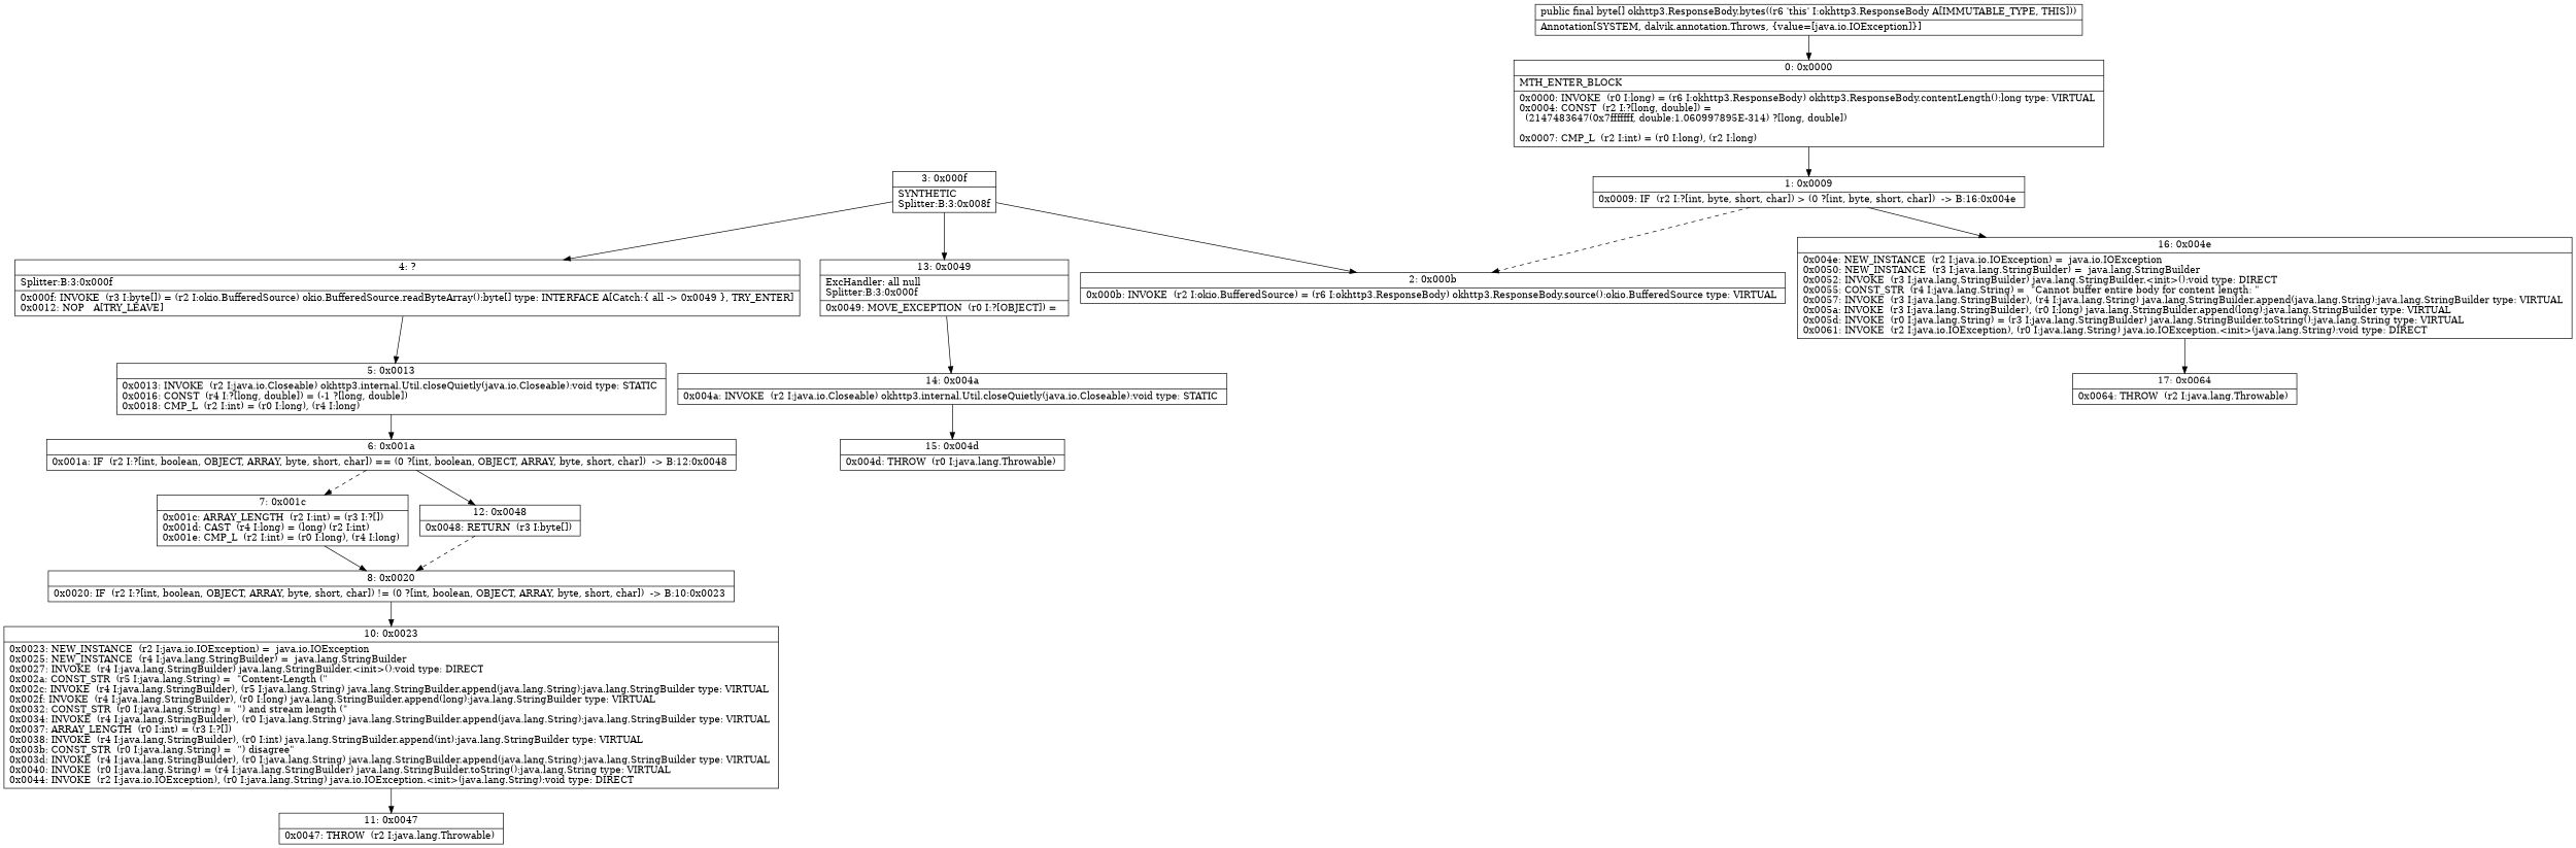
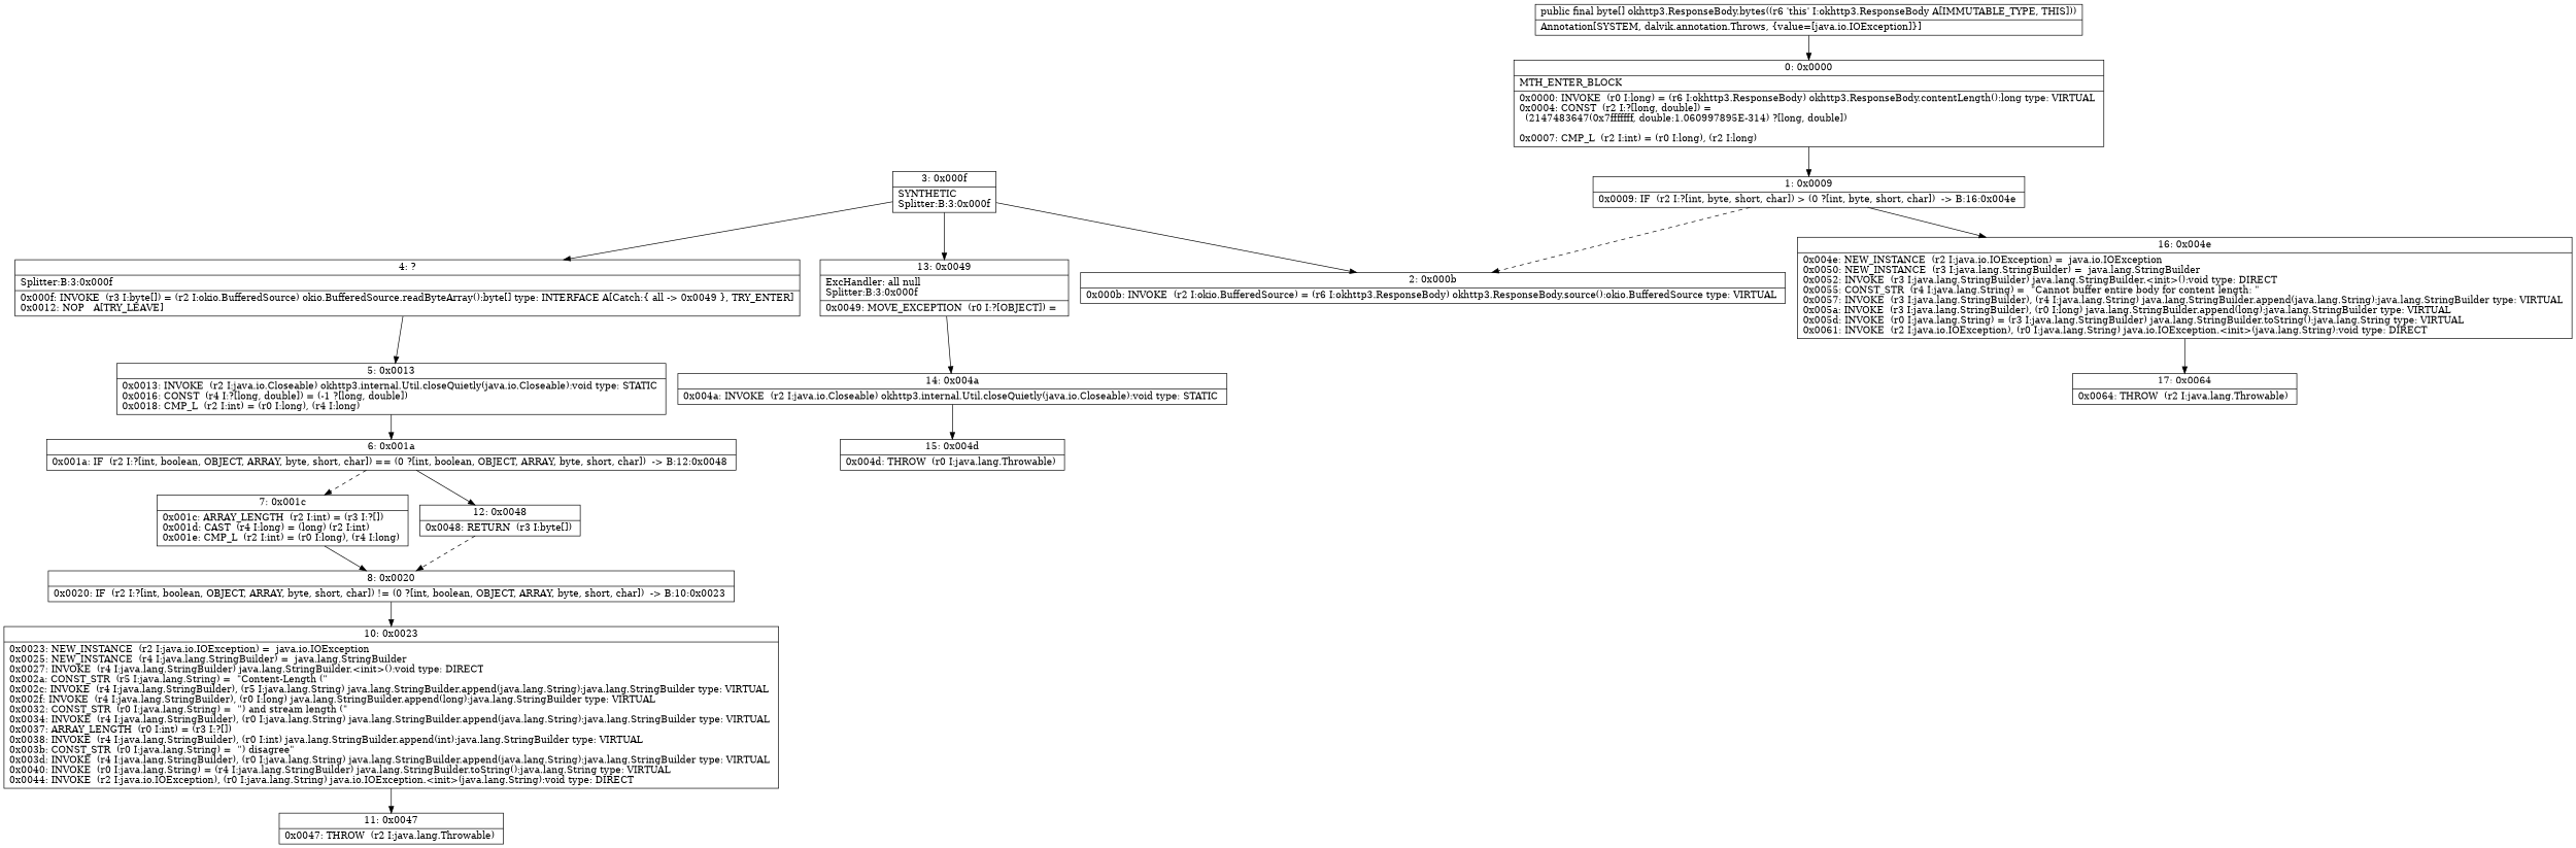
  digraph {
    node [shape=record]
    n1 [label="{0\:\ 0x0000|MTH_ENTER_BLOCK\l|0x0000: INVOKE  (r0 I:long) = (r6 I:okhttp3.ResponseBody) okhttp3.ResponseBody.contentLength():long type: VIRTUAL \l0x0004: CONST  (r2 I:?[long, double]) = \l  (2147483647(0x7fffffff, double:1.060997895E\-314) ?[long, double])\l \l0x0007: CMP_L  (r2 I:int) = (r0 I:long), (r2 I:long) \l}"]
    n2 [label="{1\:\ 0x0009|0x0009: IF  (r2 I:?[int, byte, short, char]) \> (0 ?[int, byte, short, char])  \-\> B:16:0x004e \l}"]
    n3 [label="{2\:\ 0x000b|0x000b: INVOKE  (r2 I:okio.BufferedSource) = (r6 I:okhttp3.ResponseBody) okhttp3.ResponseBody.source():okio.BufferedSource type: VIRTUAL \l}"]
    n4 [label="{16\:\ 0x004e|0x004e: NEW_INSTANCE  (r2 I:java.io.IOException) =  java.io.IOException \l0x0050: NEW_INSTANCE  (r3 I:java.lang.StringBuilder) =  java.lang.StringBuilder \l0x0052: INVOKE  (r3 I:java.lang.StringBuilder) java.lang.StringBuilder.\<init\>():void type: DIRECT \l0x0055: CONST_STR  (r4 I:java.lang.String) =  \"Cannot buffer entire body for content length: \" \l0x0057: INVOKE  (r3 I:java.lang.StringBuilder), (r4 I:java.lang.String) java.lang.StringBuilder.append(java.lang.String):java.lang.StringBuilder type: VIRTUAL \l0x005a: INVOKE  (r3 I:java.lang.StringBuilder), (r0 I:long) java.lang.StringBuilder.append(long):java.lang.StringBuilder type: VIRTUAL \l0x005d: INVOKE  (r0 I:java.lang.String) = (r3 I:java.lang.StringBuilder) java.lang.StringBuilder.toString():java.lang.String type: VIRTUAL \l0x0061: INVOKE  (r2 I:java.io.IOException), (r0 I:java.lang.String) java.io.IOException.\<init\>(java.lang.String):void type: DIRECT \l}"]
    n5 [label="{17\:\ 0x0064|0x0064: THROW  (r2 I:java.lang.Throwable) \l}"]
-   n6 [label="{3\:\ 0x000f|SYNTHETIC\lSplitter:B:3:0x008f\l}"]
+   n6 [label="{3\:\ 0x000f|SYNTHETIC\lSplitter:B:3:0x000f\l}"]
    n7 [label="{4\:\ ?|Splitter:B:3:0x000f\l|0x000f: INVOKE  (r3 I:byte[]) = (r2 I:okio.BufferedSource) okio.BufferedSource.readByteArray():byte[] type: INTERFACE A[Catch:\{ all \-\> 0x0049 \}, TRY_ENTER]\l0x0012: NOP   A[TRY_LEAVE]\l}"]
    n8 [label="{13\:\ 0x0049|ExcHandler: all null\lSplitter:B:3:0x000f\l|0x0049: MOVE_EXCEPTION  (r0 I:?[OBJECT]) =  \l}"]
    n9 [label="{5\:\ 0x0013|0x0013: INVOKE  (r2 I:java.io.Closeable) okhttp3.internal.Util.closeQuietly(java.io.Closeable):void type: STATIC \l0x0016: CONST  (r4 I:?[long, double]) = (\-1 ?[long, double]) \l0x0018: CMP_L  (r2 I:int) = (r0 I:long), (r4 I:long) \l}"]
    n10 [label="{14\:\ 0x004a|0x004a: INVOKE  (r2 I:java.io.Closeable) okhttp3.internal.Util.closeQuietly(java.io.Closeable):void type: STATIC \l}"]
    n11 [label="{6\:\ 0x001a|0x001a: IF  (r2 I:?[int, boolean, OBJECT, ARRAY, byte, short, char]) == (0 ?[int, boolean, OBJECT, ARRAY, byte, short, char])  \-\> B:12:0x0048 \l}"]
    n12 [label="{7\:\ 0x001c|0x001c: ARRAY_LENGTH  (r2 I:int) = (r3 I:?[]) \l0x001d: CAST  (r4 I:long) = (long) (r2 I:int) \l0x001e: CMP_L  (r2 I:int) = (r0 I:long), (r4 I:long) \l}"]
    n13 [label="{12\:\ 0x0048|0x0048: RETURN  (r3 I:byte[]) \l}"]
    n14 [label="{8\:\ 0x0020|0x0020: IF  (r2 I:?[int, boolean, OBJECT, ARRAY, byte, short, char]) != (0 ?[int, boolean, OBJECT, ARRAY, byte, short, char])  \-\> B:10:0x0023 \l}"]
    n15 [label="{10\:\ 0x0023|0x0023: NEW_INSTANCE  (r2 I:java.io.IOException) =  java.io.IOException \l0x0025: NEW_INSTANCE  (r4 I:java.lang.StringBuilder) =  java.lang.StringBuilder \l0x0027: INVOKE  (r4 I:java.lang.StringBuilder) java.lang.StringBuilder.\<init\>():void type: DIRECT \l0x002a: CONST_STR  (r5 I:java.lang.String) =  \"Content\-Length (\" \l0x002c: INVOKE  (r4 I:java.lang.StringBuilder), (r5 I:java.lang.String) java.lang.StringBuilder.append(java.lang.String):java.lang.StringBuilder type: VIRTUAL \l0x002f: INVOKE  (r4 I:java.lang.StringBuilder), (r0 I:long) java.lang.StringBuilder.append(long):java.lang.StringBuilder type: VIRTUAL \l0x0032: CONST_STR  (r0 I:java.lang.String) =  \") and stream length (\" \l0x0034: INVOKE  (r4 I:java.lang.StringBuilder), (r0 I:java.lang.String) java.lang.StringBuilder.append(java.lang.String):java.lang.StringBuilder type: VIRTUAL \l0x0037: ARRAY_LENGTH  (r0 I:int) = (r3 I:?[]) \l0x0038: INVOKE  (r4 I:java.lang.StringBuilder), (r0 I:int) java.lang.StringBuilder.append(int):java.lang.StringBuilder type: VIRTUAL \l0x003b: CONST_STR  (r0 I:java.lang.String) =  \") disagree\" \l0x003d: INVOKE  (r4 I:java.lang.StringBuilder), (r0 I:java.lang.String) java.lang.StringBuilder.append(java.lang.String):java.lang.StringBuilder type: VIRTUAL \l0x0040: INVOKE  (r0 I:java.lang.String) = (r4 I:java.lang.StringBuilder) java.lang.StringBuilder.toString():java.lang.String type: VIRTUAL \l0x0044: INVOKE  (r2 I:java.io.IOException), (r0 I:java.lang.String) java.io.IOException.\<init\>(java.lang.String):void type: DIRECT \l}"]
    n16 [label="{11\:\ 0x0047|0x0047: THROW  (r2 I:java.lang.Throwable) \l}"]
    n17 [label="{15\:\ 0x004d|0x004d: THROW  (r0 I:java.lang.Throwable) \l}"]
    n18 [label="{public final byte[] okhttp3.ResponseBody.bytes((r6 'this' I:okhttp3.ResponseBody A[IMMUTABLE_TYPE, THIS]))  | Annotation[SYSTEM, dalvik.annotation.Throws, \{value=[java.io.IOException]\}]\l}"]
    n1 -> n2
    n2 -> n3 [style=dashed]
    n2 -> n4
    n4 -> n5
    n6 -> n3
    n6 -> n7
    n6 -> n8
    n7 -> n9
    n8 -> n10
    n9 -> n11
    n10 -> n17
    n11 -> n12 [style=dashed]
    n11 -> n13
    n12 -> n14
    n13 -> n14 [style=dashed]
    n14 -> n15
    n15 -> n16
    n18 -> n1
  }
